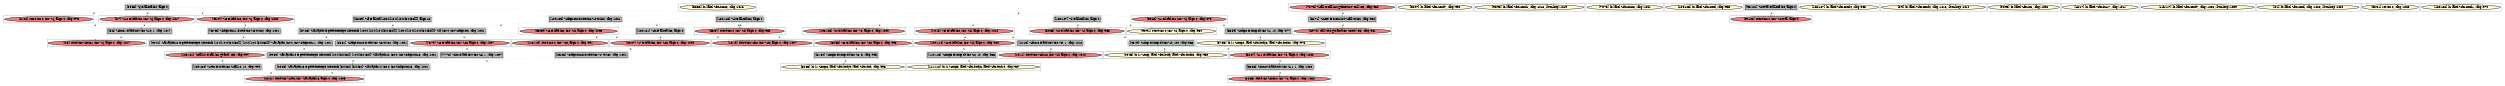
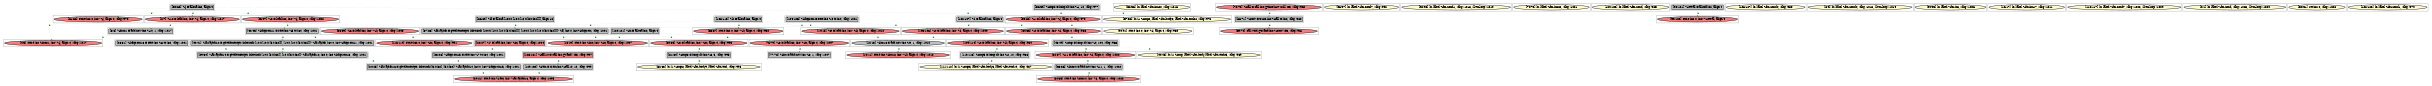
  digraph {
    node [fillcolor=grey fontsize=20 penwidth=3.0 shape=ellipse style=filled]
    edge [color=forestgreen fontcolor=forestgreen style=dotted]
    n1 [label="[54/63]  %j = alloca i32, align 4" shape=rectangle]
    n2 [fillcolor=lemonchiffon label="[52/53]  br label %for.inc20, !dbg !1016"]
    n3 [fillcolor=lightcoral label="[66/67]  store i32 0, i32* %k, align 4, !dbg !982"]
    n4 [fillcolor=lightcoral label="[69/70]  call void @srand(i32 %conv) #3, !dbg !961"]
    n5 [label="[81/84]  %cmp8 = icmp slt i32 %3, 5, !dbg !995" shape=rectangle]
    n6 [fillcolor=lightcoral label="[103/106]  %4 = load i32, i32* %i, align 4, !dbg !1000"]
    n7 [fillcolor=lemonchiffon label="[82/83]  br i1 %cmp8, label %for.body9, label %for.end, !dbg !996"]
    n8 [label="[87/88]  %arrayidx = getelementptr inbounds [100 x [10 x [10 x [5 x i32]]]], [100 x [10 x [10 x [5 x i32]]]]* %a, i64 0, i64 %idxprom, !dbg !1001" shape=rectangle]
    n9 [label="[24/25]  %arrayidx16 = getelementptr inbounds [5 x i32], [5 x i32]* %arrayidx14, i64 0, i64 %idxprom15, !dbg !1001" shape=rectangle]
    n10 [label="[86/89]  %a = alloca [100 x [10 x [10 x [5 x i32]]]], align 16" shape=rectangle]
    n11 [fillcolor=lemonchiffon label="[96/97]  br label %for.cond7, !dbg !992"]
-   n12 [fillcolor=lightcoral label="[128/131]  %call10 = call i32 @rand() #3, !dbg !997"]
+   n12 [fillcolor=lightcoral label="[128/131]  %call10 = call i32 @rand() #3, !dbg !997" shape=box]
    n13 [fillcolor=lightcoral label="[34/35]  store i32 %inc24, i32* %i, align 4, !dbg !1022"]
    n14 [fillcolor=lightcoral label="[64/65]  %0 = load i32, i32* %i, align 4, !dbg !966"]
    n15 [fillcolor=lemonchiffon label="[92/93]  br label %for.cond1, !dbg !1018, !llvm.loop !1019"]
    n16 [label="[68/71]  %conv = trunc i64 %call to i32, !dbg !960" shape=rectangle]
    n17 [label="[29/30]  %arrayidx14 = getelementptr inbounds [10 x [5 x i32]], [10 x [5 x i32]]* %arrayidx12, i64 0, i64 %idxprom13, !dbg !1001" shape=rectangle]
    n18 [fillcolor=lemonchiffon label="[74/75]  br label %for.inc23, !dbg !1021"]
    n19 [label="[33/36]  %inc24 = add nsw i32 %11, 1, !dbg !1022" shape=rectangle]
    n20 [label="[102/107]  %i = alloca i32, align 4" shape=rectangle]
    n21 [fillcolor=lemonchiffon label="[124/125]  br label %for.cond, !dbg !965"]
    n22 [label="[56/59]  %cmp2 = icmp slt i32 %1, 10, !dbg !977" shape=rectangle]
    n23 [fillcolor=lemonchiffon label="[57/58]  br i1 %cmp2, label %for.body3, label %for.end22, !dbg !978"]
    n24 [fillcolor=lightcoral label="[72/73]  %call = call i64 @time(i64* null) #3, !dbg !960"]
    n25 [fillcolor=lightcoral label="[32/37]  %11 = load i32, i32* %i, align 4, !dbg !1022"]
    n26 [fillcolor=lightcoral label="[109/114]  %2 = load i32, i32* %k, align 4, !dbg !984"]
    n27 [fillcolor=lightcoral label="[99/100]  store i32 0, i32* %retval, align 4"]
    n28 [fillcolor=lightcoral label="[61/62]  store i32 0, i32* %j, align 4, !dbg !973"]
-   n29 [fillcolor=lightcoral label="[22/27]  %7 = load i32, i32* %m, align 4, !dbg !1004"]
+   n29 [fillcolor=lightcoral label="[22/27]  %7 = load i32, i32* %m, align 4, !dbg !1004" shape=box]
    n30 [fillcolor=lemonchiffon label="[126/127]  br label %for.cond4, !dbg !983"]
    n31 [fillcolor=lightcoral label="[20/21]  store i32 %rem, i32* %arrayidx16, align 4, !dbg !1005"]
    n32 [label="[28/31]  %idxprom13 = sext i32 %6 to i64, !dbg !1001" shape=rectangle]
    n33 [fillcolor=lemonchiffon label="[44/45]  br i1 %cmp, label %for.body, label %for.end25, !dbg !969"]
    n34 [fillcolor=lightcoral label="[18/19]  store i32 %inc, i32* %m, align 4, !dbg !1007"]
    n35 [label="[42/43]  %idxprom11 = sext i32 %5 to i64, !dbg !1001" shape=rectangle]
    n36 [fillcolor=lemonchiffon label="[8/9]  br label %for.cond4, !dbg !1013, !llvm.loop !1014"]
    n37 [fillcolor=lemonchiffon label="[94/95]  br label %for.inc, !dbg !1006"]
    n38 [fillcolor=lemonchiffon label="[16/17]  br label %for.inc17, !dbg !1011"]
    n39 [fillcolor=lemonchiffon label="[116/117]  br label %for.cond7, !dbg !1008, !llvm.loop !1009"]
    n40 [label="[98/101]  %retval = alloca i32, align 4" shape=rectangle]
    n41 [fillcolor=lemonchiffon label="[0/1]  br label %for.cond, !dbg !1023, !llvm.loop !1024"]
    n42 [label="[40/41]  %arrayidx12 = getelementptr inbounds [10 x [10 x [5 x i32]]], [10 x [10 x [5 x i32]]]* %arrayidx, i64 0, i64 %idxprom11, !dbg !1001" shape=rectangle]
    n43 [fillcolor=lightcoral label="[14/15]  %9 = load i32, i32* %k, align 4, !dbg !1012"]
    n44 [label="[3/6]  %inc21 = add nsw i32 %10, 1, !dbg !1017" shape=rectangle]
    n45 [fillcolor=lightcoral label="[2/7]  %10 = load i32, i32* %j, align 4, !dbg !1017"]
    n46 [fillcolor=lightcoral label="[80/85]  %3 = load i32, i32* %m, align 4, !dbg !993"]
    n47 [fillcolor=lightcoral label="[10/11]  store i32 %inc18, i32* %k, align 4, !dbg !1012"]
    n48 [fillcolor=lemonchiffon label="[90/91]  store i32 0, i32* %i, align 4, !dbg !964"]
-   n49 [label="[12/13]  %inc18 = add nsw i32 %9, 1, !dbg !1012" shape=rectangle]
+   n49 [label="[12/13]  %inc18 = add nsw i32 %9, 1, !dbg !1012"]
    n50 [fillcolor=lightcoral label="[76/79]  %8 = load i32, i32* %m, align 4, !dbg !1007"]
    n51 [label="[108/115]  %k = alloca i32, align 4" shape=rectangle]
    n52 [fillcolor=lightcoral label="[46/47]  %5 = load i32, i32* %j, align 4, !dbg !1002"]
    n53 [fillcolor=lemonchiffon label="[50/51]  ret i32 0, !dbg !1026"]
    n54 [label="[110/113]  %cmp5 = icmp slt i32 %2, 10, !dbg !986" shape=rectangle]
    n55 [fillcolor=lemonchiffon label="[122/123]  br label %for.cond1, !dbg !974"]
    n56 [label="[77/78]  %inc = add nsw i32 %8, 1, !dbg !1007" shape=rectangle]
    n57 [label="[104/105]  %idxprom = sext i32 %4 to i64, !dbg !1001" shape=rectangle]
    n58 [label="[48/49]  %cmp = icmp slt i32 %0, 100, !dbg !968" shape=rectangle]
    n59 [fillcolor=lightcoral label="[118/119]  store i32 0, i32* %m, align 4, !dbg !991"]
    n60 [fillcolor=lightcoral label="[55/60]  %1 = load i32, i32* %j, align 4, !dbg !975"]
    n61 [label="[23/26]  %idxprom15 = sext i32 %7 to i64, !dbg !1001" shape=rectangle]
    n62 [label="[120/121]  %m = alloca i32, align 4" shape=rectangle]
    n63 [fillcolor=lightcoral label="[4/5]  store i32 %inc21, i32* %j, align 4, !dbg !1017"]
    n64 [fillcolor=lemonchiffon label="[111/112]  br i1 %cmp5, label %for.body6, label %for.end19, !dbg !987"]
    n65 [fillcolor=lightcoral label="[38/39]  %6 = load i32, i32* %k, align 4, !dbg !1003"]
    n66 [label="[129/130]  %rem = srem i32 %call10, 10, !dbg !999" shape=rectangle]
    subgraph cluster_1 {
      n1
    }
    subgraph cluster_2 {
      n2
    }
    subgraph cluster_3 {
      n3
    }
    subgraph cluster_4 {
      n4
    }
    subgraph cluster_5 {
      n5
    }
    subgraph cluster_6 {
      n6
    }
    subgraph cluster_7 {
      n7
    }
    subgraph cluster_8 {
      n8
    }
    subgraph cluster_9 {
      n9
    }
    subgraph cluster_10 {
      n10
    }
    subgraph cluster_11 {
      n11
    }
    subgraph cluster_12 {
      n12
    }
    subgraph cluster_13 {
      n13
    }
    subgraph cluster_14 {
      n14
    }
    subgraph cluster_15 {
      n15
    }
    subgraph cluster_16 {
      n16
    }
    subgraph cluster_17 {
      n17
    }
    subgraph cluster_18 {
      n18
    }
    subgraph cluster_19 {
      n19
    }
    subgraph cluster_20 {
      n20
    }
    subgraph cluster_21 {
      n21
    }
    subgraph cluster_22 {
      n22
    }
    subgraph cluster_23 {
      n23
    }
    subgraph cluster_24 {
      n24
    }
    subgraph cluster_25 {
      n25
    }
    subgraph cluster_26 {
      n26
    }
    subgraph cluster_27 {
      n27
    }
    subgraph cluster_28 {
      n28
    }
    subgraph cluster_29 {
      n29
    }
    subgraph cluster_30 {
      n30
    }
    subgraph cluster_31 {
      n31
    }
    subgraph cluster_32 {
      n32
    }
    subgraph cluster_33 {
      n33
    }
    subgraph cluster_34 {
      n34
    }
    subgraph cluster_35 {
      n35
    }
    subgraph cluster_36 {
      n36
    }
    subgraph cluster_37 {
      n37
    }
    subgraph cluster_38 {
      n38
    }
    subgraph cluster_39 {
      n39
    }
    subgraph cluster_40 {
      n40
    }
    subgraph cluster_41 {
      n41
    }
    subgraph cluster_42 {
      n42
    }
    subgraph cluster_43 {
      n43
    }
    subgraph cluster_44 {
      n44
    }
    subgraph cluster_45 {
      n45
    }
    subgraph cluster_46 {
      n46
    }
    subgraph cluster_47 {
      n47
    }
    subgraph cluster_48 {
      n48
    }
    subgraph cluster_49 {
      n49
    }
    subgraph cluster_50 {
      n50
    }
    subgraph cluster_51 {
      n51
    }
    subgraph cluster_52 {
      n52
    }
    subgraph cluster_53 {
      n53
    }
    subgraph cluster_54 {
      n54
    }
    subgraph cluster_55 {
      n55
    }
    subgraph cluster_56 {
      n56
    }
    subgraph cluster_57 {
      n57
    }
    subgraph cluster_58 {
      n58
    }
    subgraph cluster_59 {
      n59
    }
    subgraph cluster_60 {
      n60
    }
    subgraph cluster_61 {
      n61
    }
    subgraph cluster_62 {
      n62
    }
    subgraph cluster_63 {
      n63
    }
    subgraph cluster_64 {
      n64
    }
    subgraph cluster_65 {
      n65
    }
    subgraph cluster_66 {
      n66
    }
    n1 -> n28 [label=T]
    n1 -> n45 [label=T]
    n1 -> n52 [label=T]
    n1 -> n60 [label=T]
    n1 -> n63 [label=T]
    n5 -> n7 [label=T]
    n8 -> n42 [label=T]
    n9 -> n31 [label=T]
    n10 -> n8 [label=T]
    n12 -> n66 [label=T]
    n14 -> n58 [label=T]
    n16 -> n4 [label=T]
    n17 -> n9 [label=T]
    n19 -> n13 [label=T]
    n20 -> n6 [label=T]
    n20 -> n14 [label=T]
    n20 -> n48 [label=T]
    n22 -> n23 [label=T]
    n24 -> n16 [label=T]
    n25 -> n19 [label=T]
    n26 -> n54 [label=T]
    n29 -> n61 [label=T]
    n32 -> n17 [label=T]
    n35 -> n42 [label=T]
    n40 -> n27 [label=T]
    n42 -> n17 [label=T]
    n43 -> n26 [label=T]
    n43 -> n49 [label=T]
    n44 -> n63 [label=T]
    n45 -> n44 [label=T]
    n46 -> n5 [label=T]
    n49 -> n47 [label=T]
    n50 -> n56 [label=T]
    n51 -> n3 [label=T]
    n51 -> n43 [label=T]
    n51 -> n65 [label=T]
    n52 -> n35 [label=T]
    n54 -> n64 [label=T]
    n57 -> n6 [label=T]
    n57 -> n8 [label=T]
    n58 -> n25 [label=T]
    n58 -> n33 [label=T]
-   n60 -> n22 [label=T]
+   n22 -> n60 [label=T]
    n61 -> n9 [label=T]
    n62 -> n29 [label=T]
    n62 -> n34 [label=T]
    n62 -> n46 [label=T]
    n62 -> n50 [label=T]
    n62 -> n59 [label=T]
    n65 -> n32 [label=T]
    n66 -> n31 [label=T]
  }
